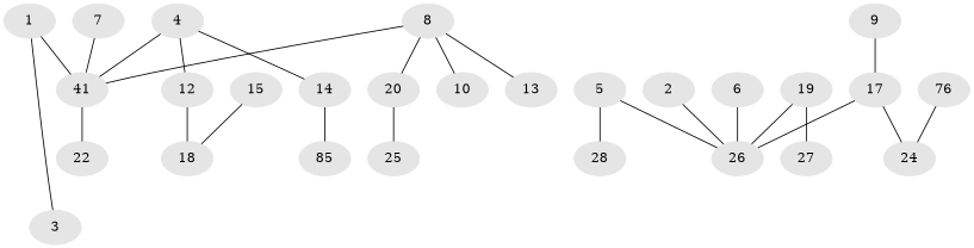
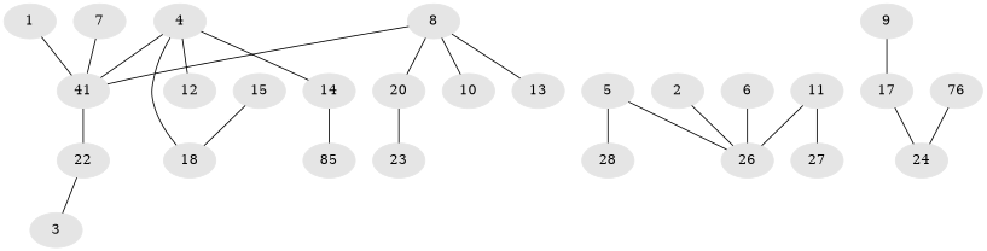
  graph {
    node [color=gray90 style=filled]
    edge [weight=1.0]
    1
    3
    n3 [label=41]
    22
    2
    26
    4
    12
    14
    18
    n11 [label=85]
    5
    28
    6
    7
    20
-   23 [label=25]
+   23
    8
    10
    13
    9
    17
    24
    15
    n25 [label=76]
-   19
+   19 [label=11]
    27
-   1 -- 3
+   22 -- 3
    1 -- n3
    n3 -- 22
    2 -- 26
    4 -- n3
    4 -- 12
    4 -- 14
-   12 -- 18
+   4 -- 18
    14 -- n11
    5 -- 26
    5 -- 28
    6 -- 26
    7 -- n3
    20 -- 23
    8 -- n3
    8 -- 20
    8 -- 10
    8 -- 13
    9 -- 17
-   17 -- 26
    17 -- 24
    15 -- 18
    n25 -- 24
    19 -- 26
    19 -- 27
  }
